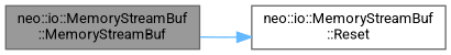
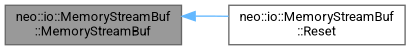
  digraph {
    rankdir=LR
    fontname=Roboto
    node [fontname=Roboto fontsize=10 shape=box style=filled]
    n1 [color=gray40 fillcolor=grey60 fontcolor=black height=0.2 label="neo::io::MemoryStreamBuf\l::MemoryStreamBuf" width=0.4]
    n2 [color=grey40 fillcolor=white height=0.2 label="neo::io::MemoryStreamBuf\l::Reset" width=0.4]
-   n1 -> n2 [color=steelblue1 fontname=Roboto fontsize=10 labelfontname=Helvetica labelfontsize=10 style=solid]
+   n2 -> n1 [color=steelblue1 fontname=Roboto fontsize=10 labelfontname=Helvetica labelfontsize=10 style=solid]
  }
